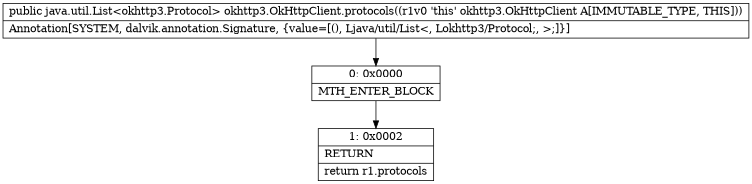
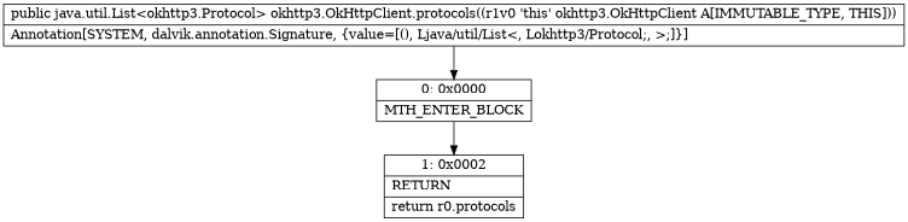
  digraph {
    node [shape=record]
    n1 [label="{0\:\ 0x0000|MTH_ENTER_BLOCK\l}"]
-   n2 [label="{1\:\ 0x0002|RETURN\l|return r1.protocols\l}"]
+   n2 [label="{1\:\ 0x0002|RETURN\l|return r0.protocols\l}"]
    n3 [label="{public java.util.List\<okhttp3.Protocol\> okhttp3.OkHttpClient.protocols((r1v0 'this' okhttp3.OkHttpClient A[IMMUTABLE_TYPE, THIS]))  | Annotation[SYSTEM, dalvik.annotation.Signature, \{value=[(), Ljava\/util\/List\<, Lokhttp3\/Protocol;, \>;]\}]\l}"]
    n1 -> n2
    n3 -> n1
  }
